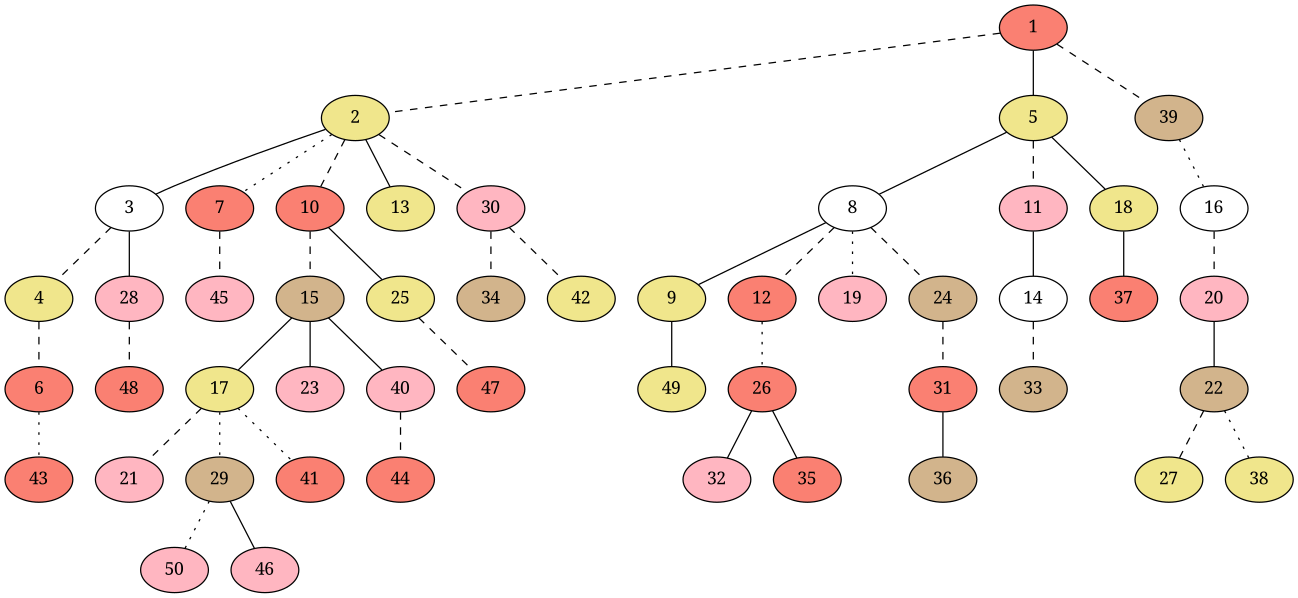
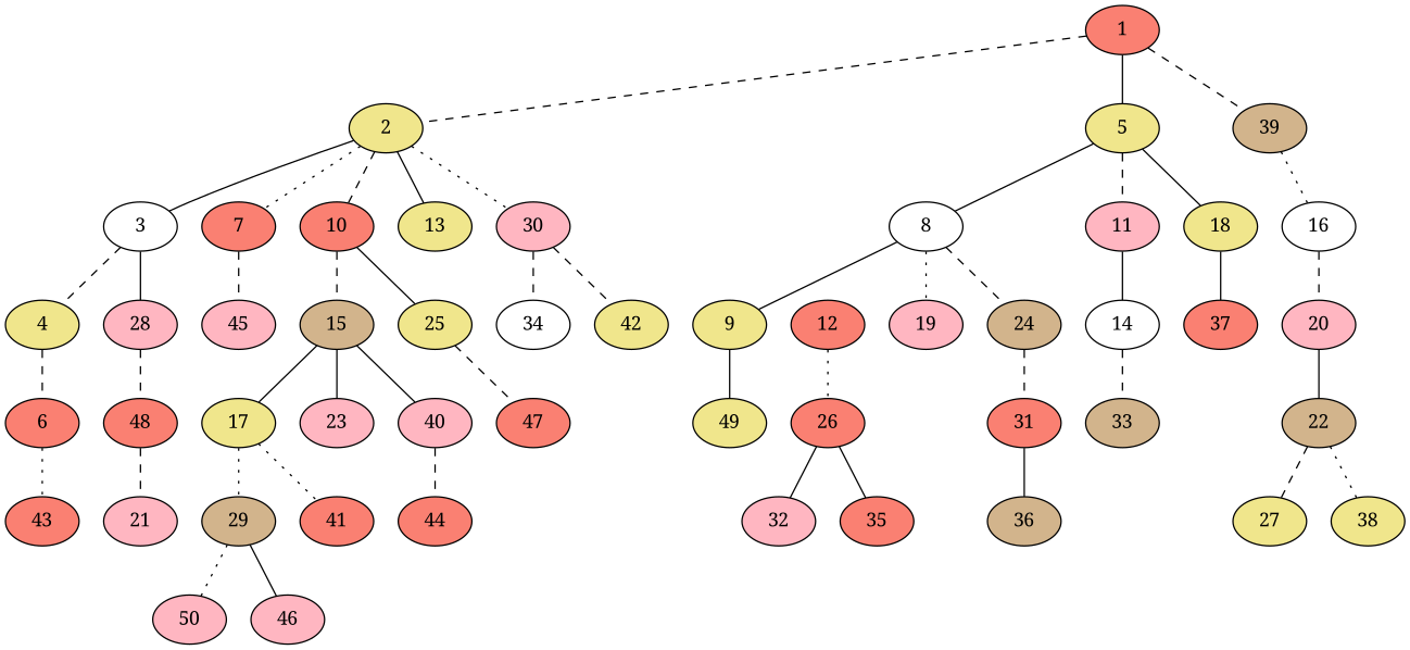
  graph {
    fontname="Noto Serif"
    node [fillcolor=salmon fontname="Noto Serif" style=filled]
    edge [fontname="Noto Serif" style=dashed]
    2 [fillcolor=khaki]
    1
    5 [fillcolor=khaki]
    39 [fillcolor=tan]
    3 [fillcolor=white]
    7
    10
    13 [fillcolor=khaki]
    30 [fillcolor=lightpink]
    8 [fillcolor=white]
    11 [fillcolor=lightpink]
    18 [fillcolor=khaki]
    16 [fillcolor=white]
    4 [fillcolor=khaki]
    28 [fillcolor=lightpink]
    45 [fillcolor=lightpink]
    15 [fillcolor=tan]
    25 [fillcolor=khaki]
-   34 [fillcolor=tan]
+   34 [fillcolor=white]
    42 [fillcolor=khaki]
    9 [fillcolor=khaki]
    12
    19 [fillcolor=lightpink]
    24 [fillcolor=tan]
    14 [fillcolor=white]
    20 [fillcolor=lightpink]
    37
    6
    48
    17 [fillcolor=khaki]
    23 [fillcolor=lightpink]
    40 [fillcolor=lightpink]
    47
    43
    49 [fillcolor=khaki]
    26
    31
    33 [fillcolor=tan]
    22 [fillcolor=tan]
    32 [fillcolor=lightpink]
    35
    36 [fillcolor=tan]
    21 [fillcolor=lightpink]
    29 [fillcolor=tan]
    41
    44
    50 [fillcolor=lightpink]
    46 [fillcolor=lightpink]
    27 [fillcolor=khaki]
    38 [fillcolor=khaki]
    2 -- 3 [style=solid]
    2 -- 7 [style=dotted]
    2 -- 10
    2 -- 13 [style=solid]
-   2 -- 30
+   2 -- 30 [style=dotted]
    1 -- 2
    1 -- 5 [style=solid]
    1 -- 39
    5 -- 8 [style=solid]
    5 -- 11
    5 -- 18 [style=solid]
    39 -- 16 [style=dotted]
    3 -- 4
    3 -- 28 [style=solid]
    7 -- 45
    10 -- 15
    10 -- 25 [style=solid]
    30 -- 34
    30 -- 42
    8 -- 9 [style=solid]
-   8 -- 12
    8 -- 19 [style=dotted]
    8 -- 24
    11 -- 14 [style=solid]
    18 -- 37 [style=solid]
    16 -- 20
    4 -- 6
    28 -- 48
    15 -- 17 [style=solid]
    15 -- 23 [style=solid]
    15 -- 40 [style=solid]
    25 -- 47
    9 -- 49 [style=solid]
    12 -- 26 [style=dotted]
    24 -- 31
    14 -- 33
    20 -- 22 [style=solid]
    6 -- 43 [style=dotted]
-   17 -- 21
+   48 -- 21
    17 -- 29 [style=dotted]
    17 -- 41 [style=dotted]
    40 -- 44
    26 -- 32 [style=solid]
    26 -- 35 [style=solid]
    31 -- 36 [style=solid]
    22 -- 27
    22 -- 38 [style=dotted]
    29 -- 50 [style=dotted]
    29 -- 46 [style=solid]
  }
